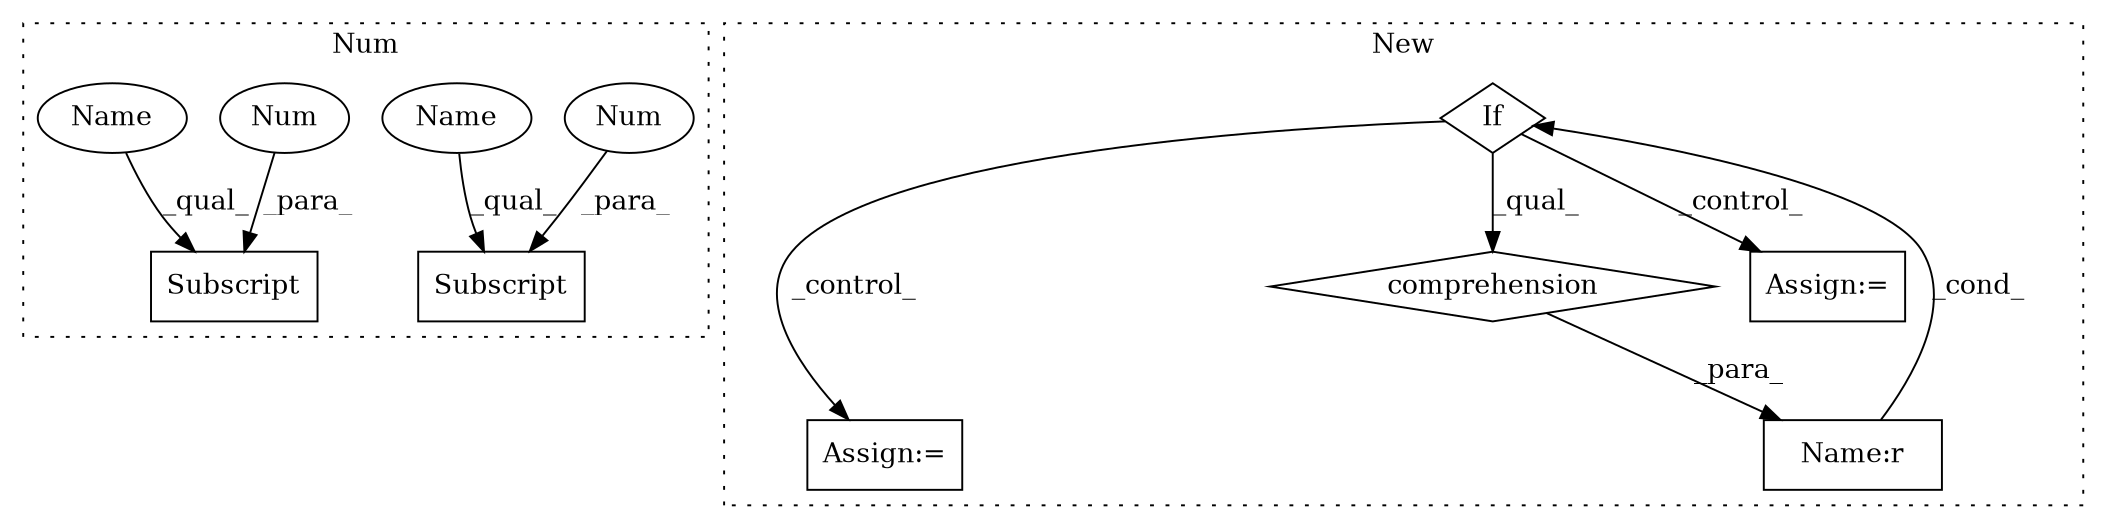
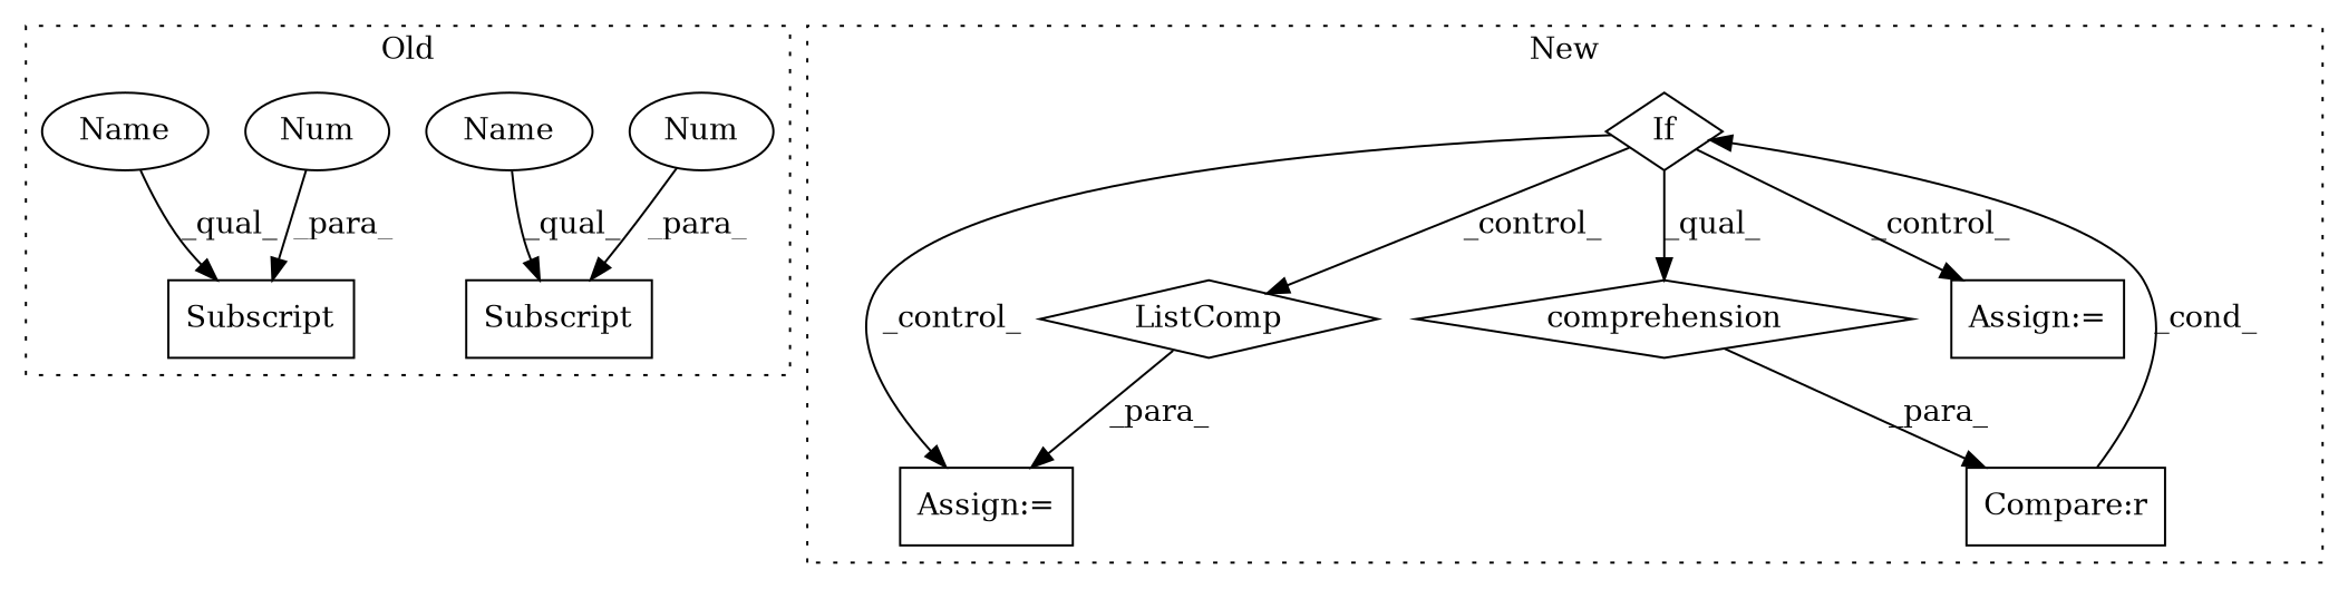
  digraph {
    fontname="DejaVu Serif"
    node [a=63 fontname="DejaVu Serif" l=3 shape=box]
    edge [fontname="DejaVu Serif"]
    n1 [l="10,0" label=Subscript s="1692,0"]
    n2 [a=76 l=1 label=Num s=1700 shape=ellipse]
    n3 [l="10,0" label=Subscript s="1704,0"]
    n4 [a=76 l=1 label=Num s=1712 shape=ellipse]
    n5 [a=87 l=7 label=Name s=1704 shape=ellipse]
    n6 [a=87 l=7 label=Name s=1692 shape=ellipse]
+   n7 [a=106 l=30 label=ListComp s=1398 shape=diamond]
    n8 [a=45 label=comprehension s=1414 shape=diamond]
    n9 [a=68 label="Assign:=" s=1386]
    n10 [a=96 label=If s=1349 shape=diamond]
    n11 [a=68 label="Assign:=" s=2648]
-   n12 [a=40 l=21 label="Name:r" s=1352]
+   n12 [a=40 l=21 label="Compare:r" s=1352]
    subgraph cluster_1 {
-     label=Num
+     label=Old
      style=dotted
      n1
      n2
      n3
      n4
      n5
      n6
    }
    subgraph cluster_2 {
      label=New
      style=dotted
+     n7
      n8
      n9
      n10
      n11
      n12
    }
    n2 -> n1 [label=_para_]
    n4 -> n3 [label=_para_]
    n5 -> n3 [label=_qual_]
    n6 -> n1 [label=_qual_]
+   n7 -> n9 [label=_para_]
    n8 -> n12 [label=_para_]
+   n10 -> n7 [label=_control_]
    n10 -> n8 [label=_qual_]
    n10 -> n9 [label=_control_]
    n10 -> n11 [label=_control_]
    n12 -> n10 [label=_cond_]
  }
